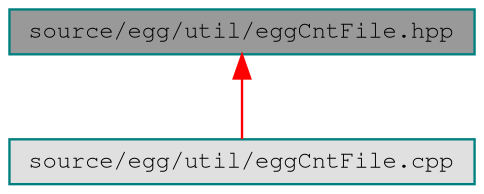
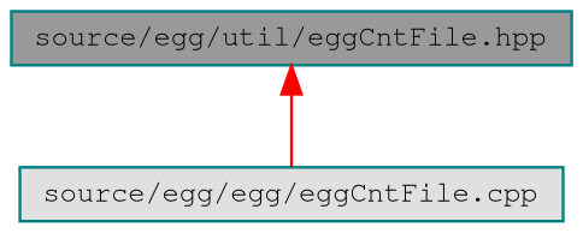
  digraph {
    node [color=teal fontname=FreeMono fontsize=10 shape=box style=filled]
    n1 [fillcolor=grey60 fontcolor=black height=0.2 label="source/egg/util/eggCntFile.hpp" width=0.4]
-   n2 [fillcolor="#E0E0E0" height=0.2 label="source/egg/util/eggCntFile.cpp" width=0.4]
+   n2 [fillcolor="#E0E0E0" height=0.2 label="source/egg/egg/eggCntFile.cpp" width=0.4]
    n1 -> n2 [color=red dir=back fontname=FreeMono fontsize=10 labelfontname=FreeMono labelfontsize=10 style=solid]
  }
